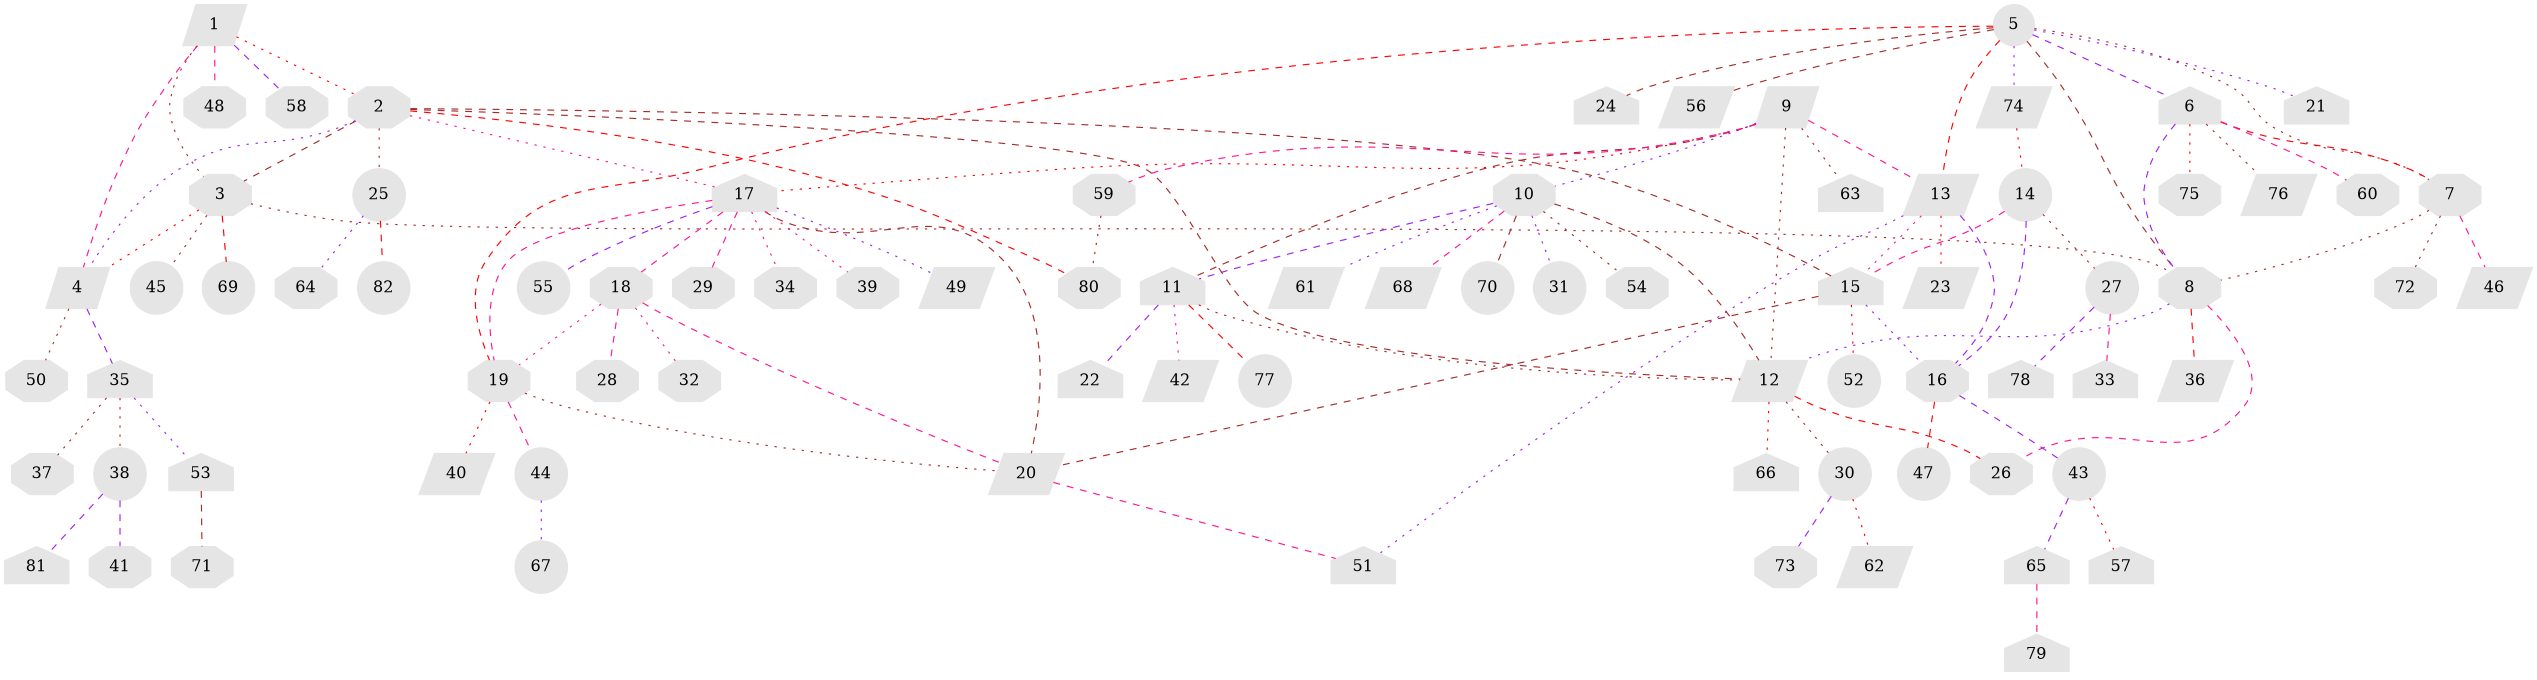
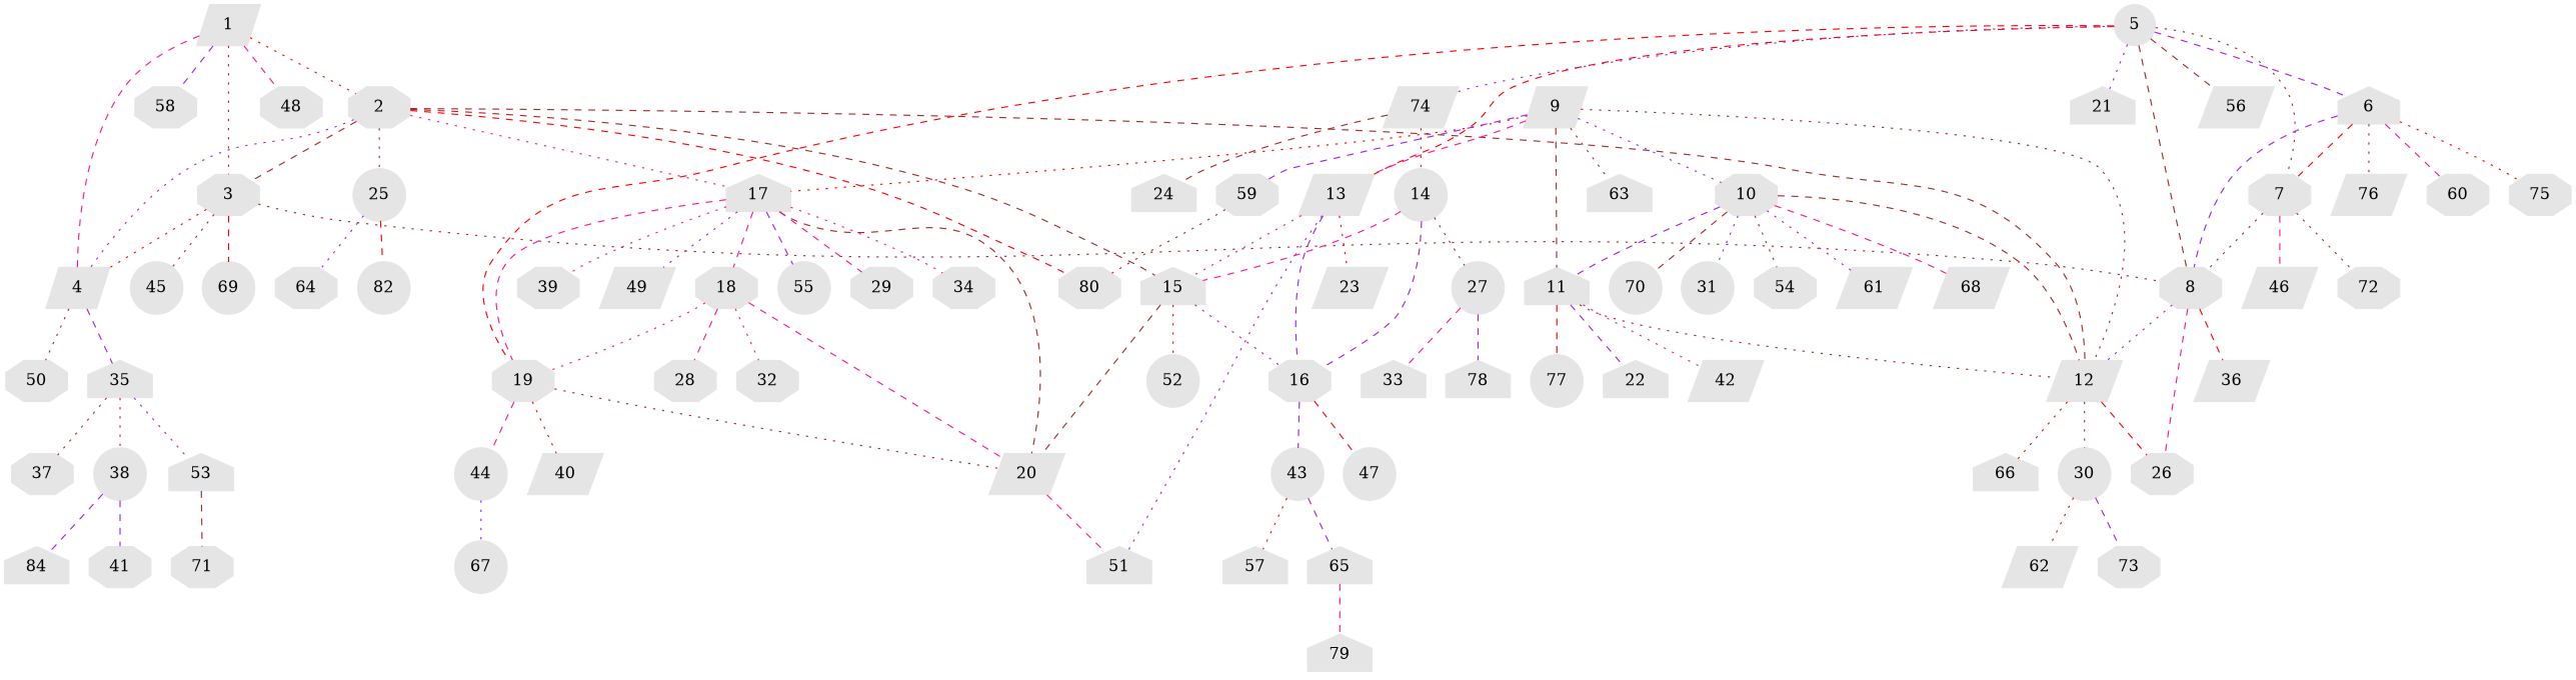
  graph {
    node [color=gray90 shape=octagon style=filled]
    edge [color=brown style=dashed]
    1 [shape=parallelogram]
    2
    3
    4 [shape=parallelogram]
    48
    58
    12 [shape=parallelogram]
    15 [shape=house]
    17 [shape=house]
    25 [shape=circle]
    80
    8
    45 [shape=circle]
    69 [shape=circle]
    35 [shape=house]
    50
    26
    30 [shape=circle]
    66 [shape=house]
    16
    20 [shape=parallelogram]
    52 [shape=circle]
    19
    18
    29
    34
    39
    49 [shape=parallelogram]
    55 [shape=circle]
    64
    82 [shape=circle]
    36 [shape=parallelogram]
    37
    38 [shape=circle]
    53 [shape=house]
    5 [shape=circle]
    6 [shape=house]
    7
    13 [shape=parallelogram]
    21 [shape=house]
    24 [shape=house]
    56 [shape=parallelogram]
    74 [shape=parallelogram]
    60
    75
    76 [shape=parallelogram]
    46 [shape=parallelogram]
    72
    23 [shape=parallelogram]
    51 [shape=house]
    40 [shape=parallelogram]
    44 [shape=circle]
    14 [shape=circle]
    9 [shape=parallelogram]
    10
    11 [shape=house]
    59
    63 [shape=house]
    31 [shape=circle]
    54
    61 [shape=parallelogram]
    68 [shape=parallelogram]
    70 [shape=circle]
    22 [shape=house]
    42 [shape=parallelogram]
    77 [shape=circle]
    62 [shape=parallelogram]
    73
    27 [shape=circle]
    43 [shape=circle]
    47 [shape=circle]
    33 [shape=house]
    78 [shape=house]
    57 [shape=house]
    65 [shape=house]
    28
    32
    67 [shape=circle]
    41
-   81 [shape=house]
+   81 [shape=house label=84]
    71
    79 [shape=house]
    1 -- 2 [color=red style=dotted]
    1 -- 3 [style=dotted]
    1 -- 4 [color=deeppink]
    1 -- 48 [color=deeppink]
    1 -- 58 [color=purple]
    2 -- 3
    2 -- 4 [color=purple style=dotted]
    2 -- 12
    2 -- 15
    2 -- 17 [color=deeppink style=dotted]
    2 -- 25 [style=dotted]
    2 -- 80 [color=red]
    3 -- 4 [color=red style=dotted]
    3 -- 8 [style=dotted]
    3 -- 45 [style=dotted]
    3 -- 69 [color=red]
    4 -- 35 [color=purple]
    4 -- 50 [style=dotted]
    12 -- 26 [color=red]
    12 -- 30 [style=dotted]
    12 -- 66 [color=red style=dotted]
    15 -- 16 [color=purple style=dotted]
    15 -- 20
    15 -- 52 [color=red style=dotted]
    17 -- 20
    17 -- 19 [color=deeppink]
    17 -- 18 [color=deeppink]
    17 -- 29 [color=deeppink]
    17 -- 34 [color=deeppink style=dotted]
    17 -- 39 [color=deeppink style=dotted]
    17 -- 49 [color=purple style=dotted]
    17 -- 55 [color=purple]
    25 -- 64 [color=purple style=dotted]
    25 -- 82 [color=red]
    8 -- 12 [color=purple style=dotted]
    8 -- 26 [color=deeppink]
    8 -- 36 [color=red]
    35 -- 37 [style=dotted]
    35 -- 38 [style=dotted]
    35 -- 53 [color=purple style=dotted]
    30 -- 62 [color=red style=dotted]
    30 -- 73 [color=purple]
    16 -- 43 [color=purple]
    16 -- 47 [color=red]
    20 -- 51 [color=deeppink]
    19 -- 20 [style=dotted]
    19 -- 40 [color=red style=dotted]
    19 -- 44 [color=deeppink]
    18 -- 20 [color=deeppink]
    18 -- 19 [color=deeppink style=dotted]
    18 -- 28 [color=deeppink]
    18 -- 32 [color=deeppink style=dotted]
    38 -- 41 [color=purple]
    38 -- 81 [color=purple]
    53 -- 71
    5 -- 8
    5 -- 19 [color=red]
    5 -- 6 [color=purple]
    5 -- 7 [style=dotted]
    5 -- 13 [color=red]
    5 -- 21 [color=purple style=dotted]
-   5 -- 24
+   74 -- 24
    5 -- 56
    5 -- 74 [color=purple style=dotted]
    6 -- 8 [color=purple]
    6 -- 7 [color=red]
    6 -- 60 [color=deeppink]
    6 -- 75 [color=red style=dotted]
    6 -- 76 [style=dotted]
    7 -- 8 [style=dotted]
    7 -- 46 [color=deeppink]
    7 -- 72 [style=dotted]
    13 -- 15 [color=deeppink style=dotted]
    13 -- 16 [color=purple]
    13 -- 23 [color=red style=dotted]
    13 -- 51 [color=purple style=dotted]
    74 -- 14 [color=red style=dotted]
    44 -- 67 [color=purple style=dotted]
    14 -- 15 [color=deeppink]
    14 -- 16 [color=purple]
    14 -- 27 [style=dotted]
    9 -- 12 [style=dotted]
    9 -- 17 [color=red style=dotted]
    9 -- 13 [color=deeppink]
    9 -- 10 [color=purple style=dotted]
    9 -- 11
-   9 -- 59 [color=deeppink]
+   9 -- 59 [color=purple]
    9 -- 63 [style=dotted]
    10 -- 12
    10 -- 11 [color=purple]
    10 -- 31 [color=purple style=dotted]
    10 -- 54 [style=dotted]
    10 -- 61 [color=purple style=dotted]
    10 -- 68 [color=deeppink]
    10 -- 70
    11 -- 12 [style=dotted]
    11 -- 22 [color=purple]
    11 -- 42 [color=deeppink style=dotted]
    11 -- 77 [color=red]
    59 -- 80 [style=dotted]
    27 -- 33 [color=deeppink]
    27 -- 78 [color=purple]
    43 -- 57 [color=red style=dotted]
    43 -- 65 [color=purple]
    65 -- 79 [color=deeppink]
  }
